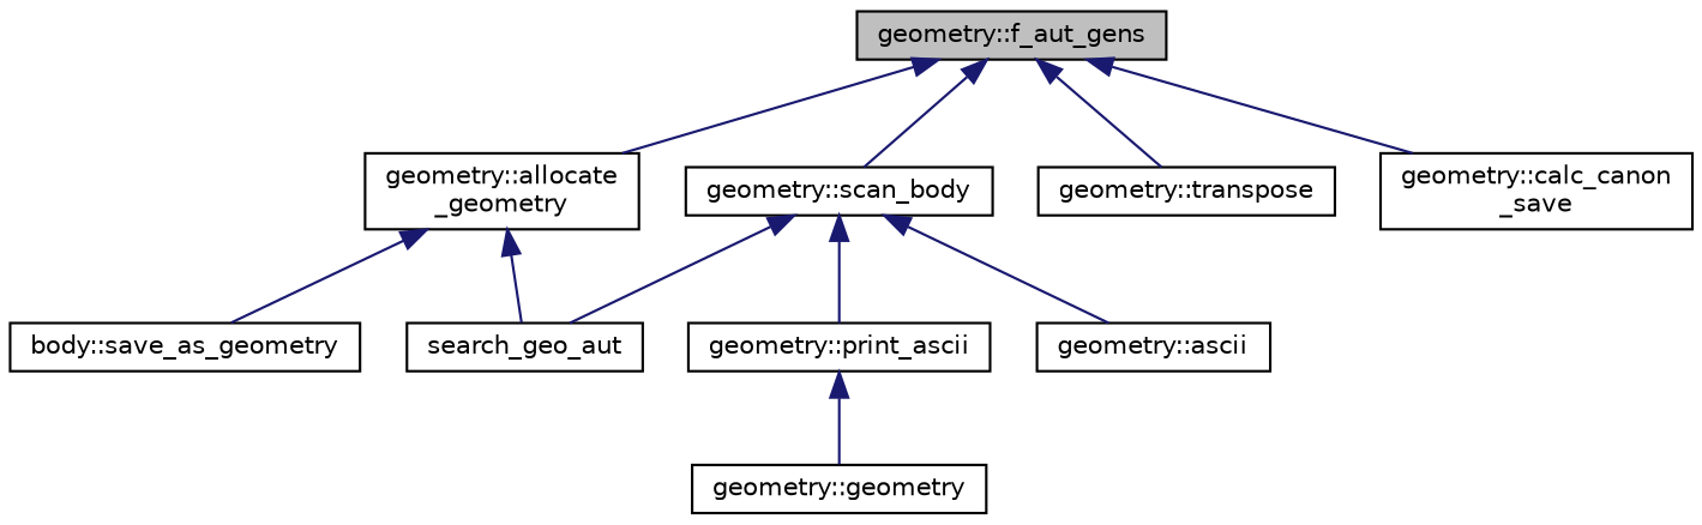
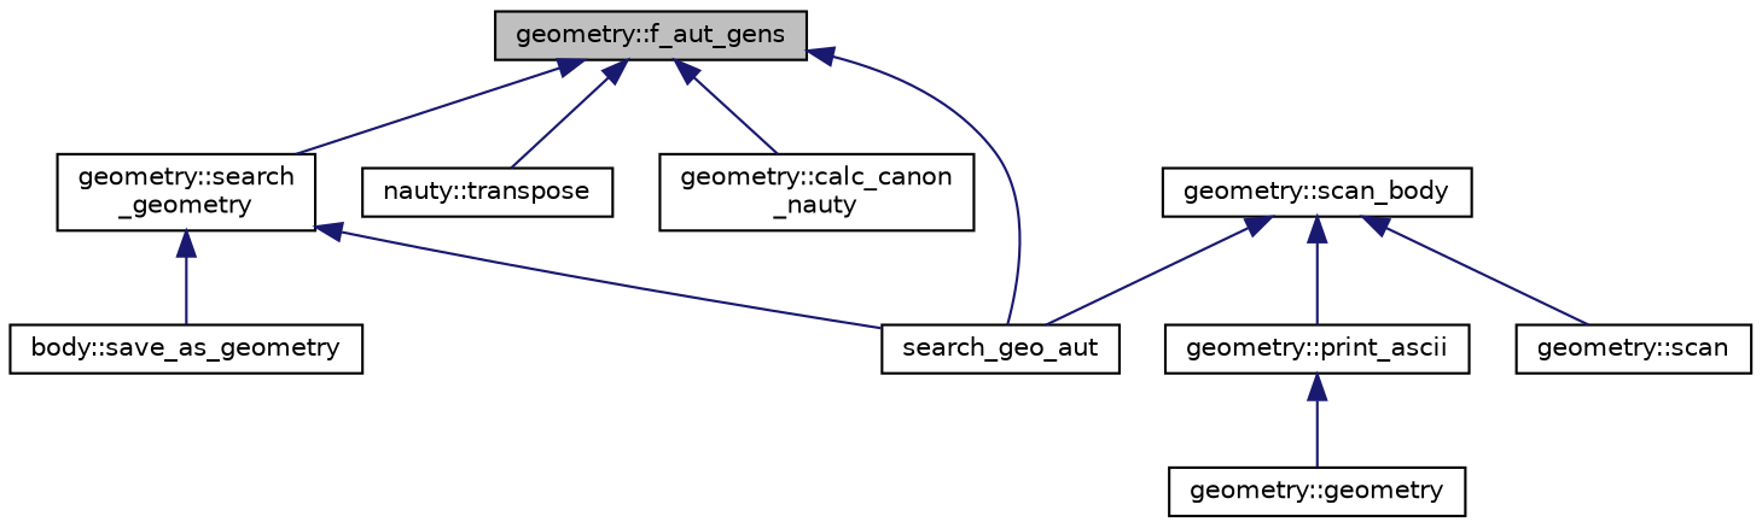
  digraph {
    rankdir=TB
    node [color=black fillcolor=white fontname=Helvetica fontsize=10 shape=record style=filled]
    edge [color=midnightblue dir=back fontname=Helvetica fontsize=10 labelfontname=Helvetica labelfontsize=10 style=solid]
    n1 [fillcolor=grey75 fontcolor=black height=0.2 label="geometry::f_aut_gens" width=0.4]
-   n2 [height=0.2 label="geometry::allocate\l_geometry" width=0.4]
+   n2 [height=0.2 label="geometry::search\l_geometry" width=0.4]
    n3 [height=0.2 label="geometry::scan_body" width=0.4]
-   n4 [height=0.2 label="geometry::transpose" width=0.4]
-   n5 [height=0.2 label="geometry::calc_canon\l_save" width=0.4]
+   n4 [height=0.2 label="nauty::transpose" width=0.4]
+   n5 [height=0.2 label="geometry::calc_canon\l_nauty" width=0.4]
    n6 [height=0.2 label=search_geo_aut width=0.4]
    n7 [height=0.2 label="body::save_as_geometry" width=0.4]
    n8 [height=0.2 label="geometry::print_ascii" width=0.4]
    n9 [height=0.2 label="geometry::geometry" width=0.4]
-   n10 [height=0.2 label="geometry::ascii" width=0.4]
+   n10 [height=0.2 label="geometry::scan" width=0.4]
    n1 -> n2
-   n1 -> n3
+   n1 -> n6
    n1 -> n4
    n1 -> n5
    n2 -> n6
    n2 -> n7
    n3 -> n6
    n3 -> n8
    n3 -> n10
    n8 -> n9
  }
